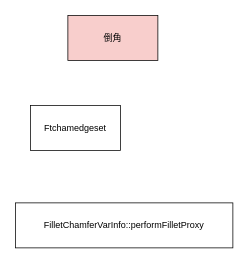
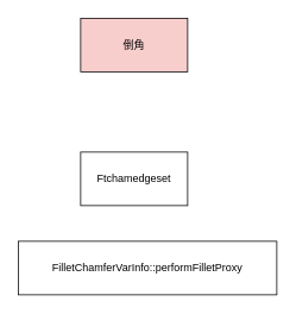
  <mxCell id="0" />
  <mxCell id="1" parent="0" />
  <mxCell id="2" value="倒角" style="rounded=0;whiteSpace=wrap;html=1;fillColor=#f8cecc;" vertex="1" parent="1"><mxGeometry x="90" y="20" width="120" height="60" as="geometry" /></mxCell>
- <mxCell id="3" value="Ftchamedgeset" style="rounded=0;whiteSpace=wrap;html=1;" vertex="1" parent="1"><mxGeometry x="40" y="140" width="120" height="60" as="geometry" /></mxCell>
+ <mxCell id="3" value="Ftchamedgeset" style="rounded=0;whiteSpace=wrap;html=1;" vertex="1" parent="1"><mxGeometry x="90" y="170" width="120" height="60" as="geometry" /></mxCell>
  <mxCell id="4" value="FilletChamferVarInfo::performFilletProxy" style="rounded=0;whiteSpace=wrap;html=1;" vertex="1" parent="1"><mxGeometry x="20" y="270" width="290" height="60" as="geometry" /></mxCell>
